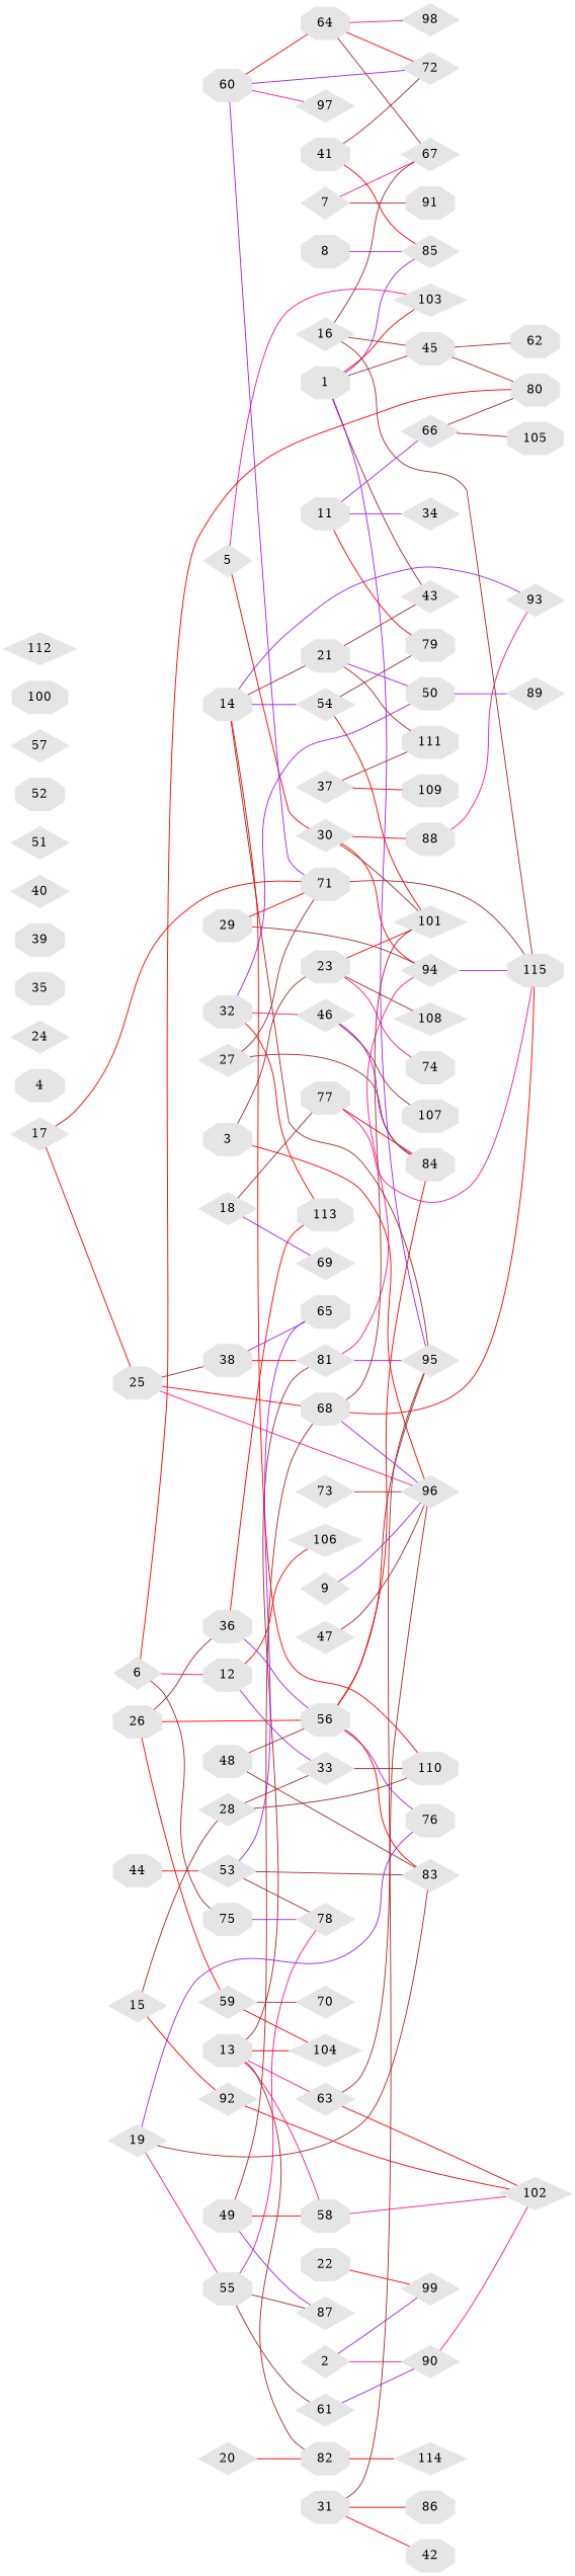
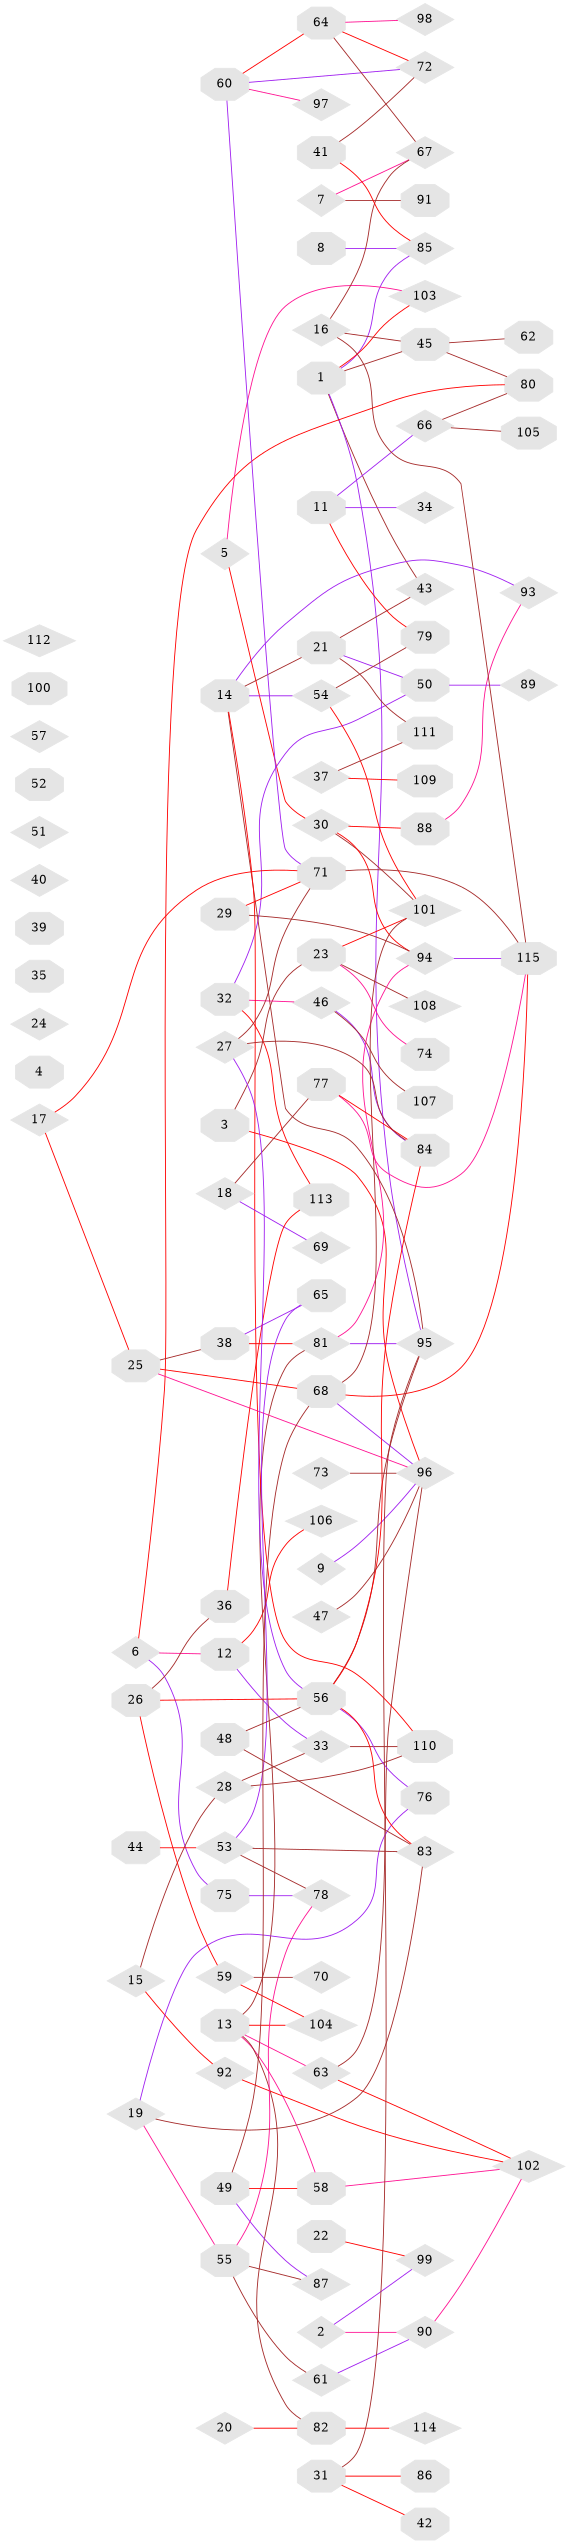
  graph {
    rankdir=LR
    node [color=gray90 shape=diamond style=filled]
    edge [color=brown]
    1 [shape=octagon]
    43
    45 [shape=octagon]
    85
    95
    103
    80 [shape=octagon]
    62 [shape=octagon]
    2
    90
    99
    102
    3 [shape=octagon]
    23 [shape=octagon]
    96
    74 [shape=octagon]
    101
    108
    4 [shape=octagon]
    5
    30
    94
    88 [shape=octagon]
    12 [shape=octagon]
    6
    75 [shape=octagon]
    33
    106
    78
    7
    67
    91 [shape=octagon]
    8 [shape=octagon]
    9
    32 [shape=octagon]
    50 [shape=octagon]
    46
    113 [shape=octagon]
    11 [shape=octagon]
    34
    66
    79 [shape=octagon]
    105 [shape=octagon]
    110 [shape=octagon]
    13 [shape=octagon]
    58 [shape=octagon]
    63
    81
    82 [shape=octagon]
    104
    114
    14 [shape=octagon]
    21 [shape=octagon]
    54
    93
    111 [shape=octagon]
    15
    28
    92
    16
    115 [shape=octagon]
    25 [shape=octagon]
    17
    71 [shape=octagon]
    38 [shape=octagon]
    68 [shape=octagon]
    18
    69
    77 [shape=octagon]
    84 [shape=octagon]
    55 [shape=octagon]
    19
    76 [shape=octagon]
    83
    87
    61
    20
    89
    22 [shape=octagon]
    24
    65 [shape=octagon]
    26 [shape=octagon]
    36 [shape=octagon]
    56 [shape=octagon]
    59
    70
    27
    29 [shape=octagon]
    31 [shape=octagon]
    42 [shape=octagon]
    86 [shape=octagon]
    107 [shape=octagon]
    35 [shape=octagon]
    37
    109 [shape=octagon]
    39 [shape=octagon]
    40
    41 [shape=octagon]
    72
    44 [shape=octagon]
    53
    47
    48 [shape=octagon]
    49 [shape=octagon]
    51
    52 [shape=octagon]
    57
    60 [shape=octagon]
    64 [shape=octagon]
    97
    98
    73
    100 [shape=octagon]
    112
    1 -- 43
    1 -- 45
    1 -- 85 [color=purple]
    1 -- 95 [color=purple]
    1 -- 103 [color=red]
    45 -- 80
    45 -- 62
    2 -- 90 [color=deeppink]
    2 -- 99 [color=purple]
    90 -- 102 [color=deeppink]
    3 -- 23
    3 -- 96 [color=red]
    23 -- 74 [color=deeppink]
    23 -- 101 [color=red]
    23 -- 108
    5 -- 103 [color=deeppink]
    5 -- 30 [color=red]
    30 -- 101
    30 -- 94 [color=red]
    30 -- 88 [color=red]
    94 -- 115 [color=purple]
    88 -- 93 [color=deeppink]
    12 -- 33 [color=purple]
    12 -- 106 [color=red]
    6 -- 80 [color=red]
    6 -- 12 [color=deeppink]
-   6 -- 75
+   6 -- 75 [color=purple]
    75 -- 78 [color=purple]
    33 -- 110
    7 -- 67 [color=deeppink]
    7 -- 91
    8 -- 85 [color=purple]
    9 -- 96 [color=purple]
    32 -- 50 [color=purple]
    32 -- 46 [color=deeppink]
    32 -- 113 [color=red]
    50 -- 89 [color=purple]
    46 -- 84 [color=purple]
    46 -- 107
    11 -- 34 [color=purple]
    11 -- 66 [color=purple]
    11 -- 79 [color=red]
    66 -- 80
    66 -- 105
    13 -- 58 [color=deeppink]
    13 -- 63 [color=deeppink]
    13 -- 81
    13 -- 82
    13 -- 104 [color=red]
    58 -- 102 [color=deeppink]
    63 -- 102 [color=red]
    63 -- 96
    81 -- 95 [color=purple]
    81 -- 94 [color=deeppink]
    82 -- 114 [color=red]
    14 -- 95
    14 -- 110 [color=red]
    14 -- 21
    14 -- 54 [color=purple]
    14 -- 93 [color=purple]
    21 -- 43
    21 -- 50 [color=purple]
    21 -- 111
    54 -- 101 [color=red]
    54 -- 79
    15 -- 28
    15 -- 92 [color=red]
    28 -- 33
    28 -- 110
    92 -- 102 [color=red]
    16 -- 45
    16 -- 67
    16 -- 115
    25 -- 96 [color=deeppink]
    25 -- 38
    25 -- 68 [color=red]
    17 -- 25 [color=red]
    17 -- 71 [color=red]
    71 -- 115
    38 -- 81 [color=red]
    38 -- 65 [color=purple]
    68 -- 96 [color=purple]
    68 -- 101
    68 -- 115 [color=red]
    18 -- 69 [color=purple]
    18 -- 77
    77 -- 115 [color=deeppink]
    77 -- 84 [color=red]
    55 -- 78 [color=deeppink]
    55 -- 87
    55 -- 61
    19 -- 55 [color=deeppink]
    19 -- 76 [color=purple]
    19 -- 83
    61 -- 90 [color=purple]
    20 -- 82 [color=red]
    22 -- 99 [color=red]
    26 -- 36
    26 -- 56 [color=red]
    26 -- 59 [color=red]
    36 -- 113 [color=red]
    56 -- 95
    56 -- 84 [color=red]
    56 -- 76 [color=purple]
    56 -- 83 [color=red]
    59 -- 104 [color=red]
    59 -- 70
    27 -- 71
    27 -- 84
-   36 -- 56 [color=purple]
+   27 -- 56 [color=purple]
    29 -- 94
    29 -- 71 [color=red]
    31 -- 95
    31 -- 42 [color=red]
    31 -- 86 [color=red]
    37 -- 111
    37 -- 109 [color=red]
    41 -- 85 [color=red]
    41 -- 72
    44 -- 53 [color=red]
    53 -- 78
    53 -- 83
    53 -- 65 [color=purple]
    47 -- 96
    48 -- 83
    48 -- 56
    49 -- 58 [color=red]
    49 -- 68
    49 -- 87 [color=purple]
    60 -- 71 [color=purple]
    60 -- 72 [color=purple]
    60 -- 64 [color=red]
    60 -- 97 [color=deeppink]
    64 -- 67
    64 -- 72 [color=red]
    64 -- 98 [color=deeppink]
    73 -- 96
  }
